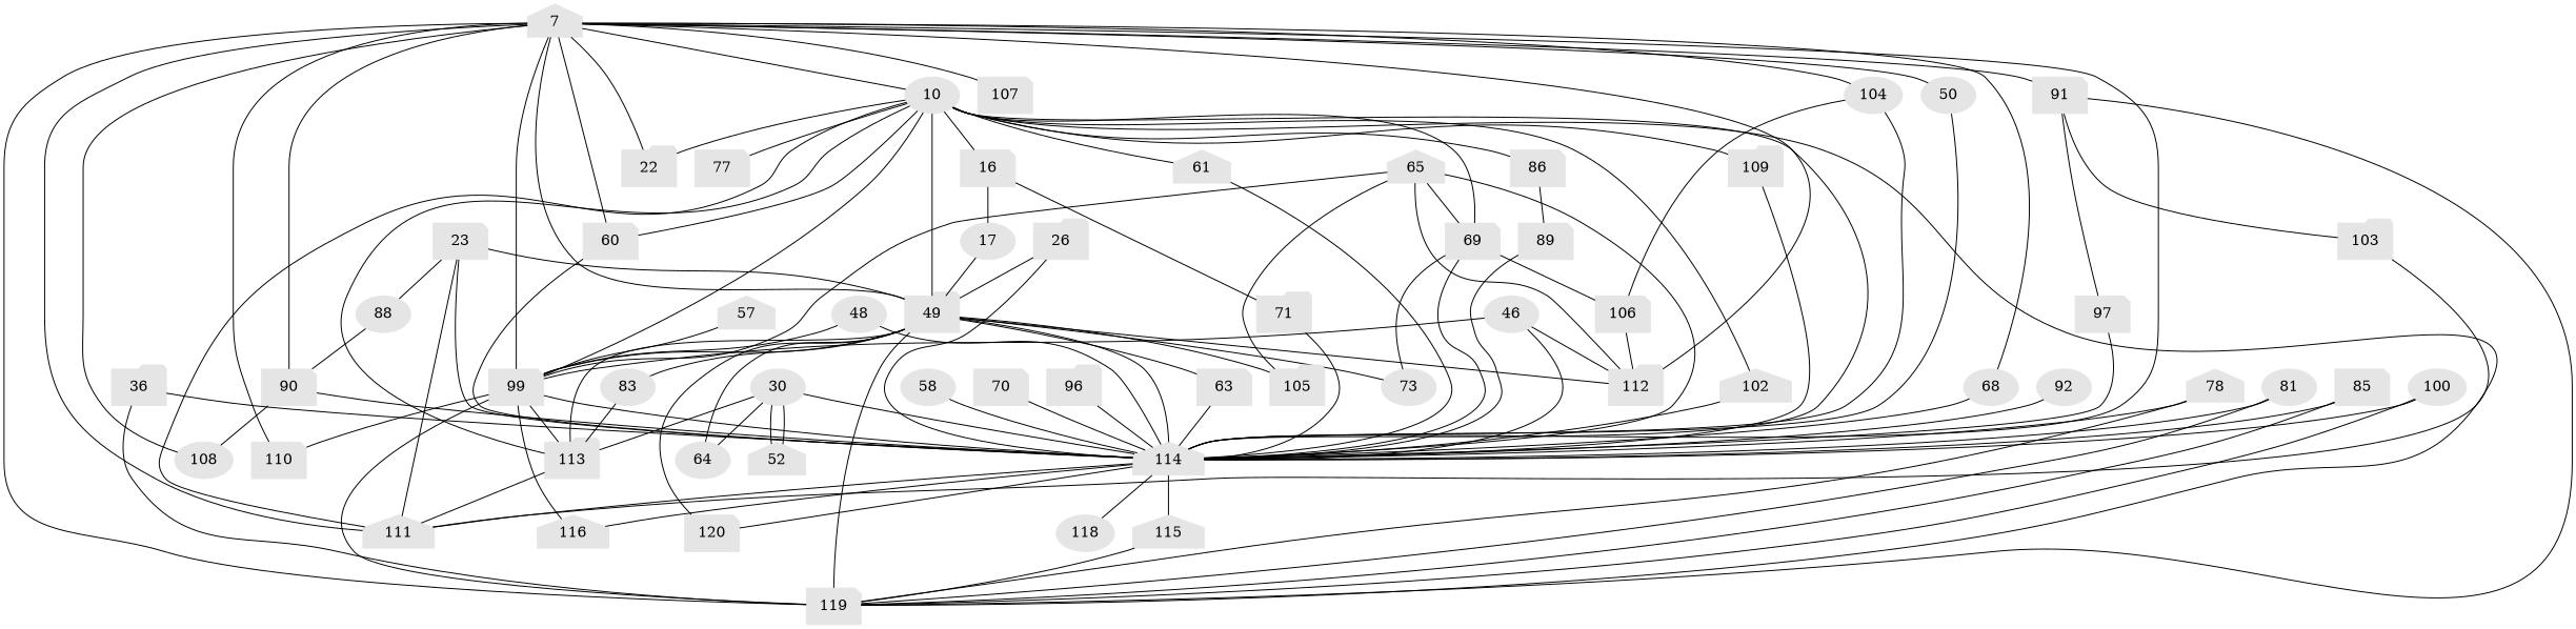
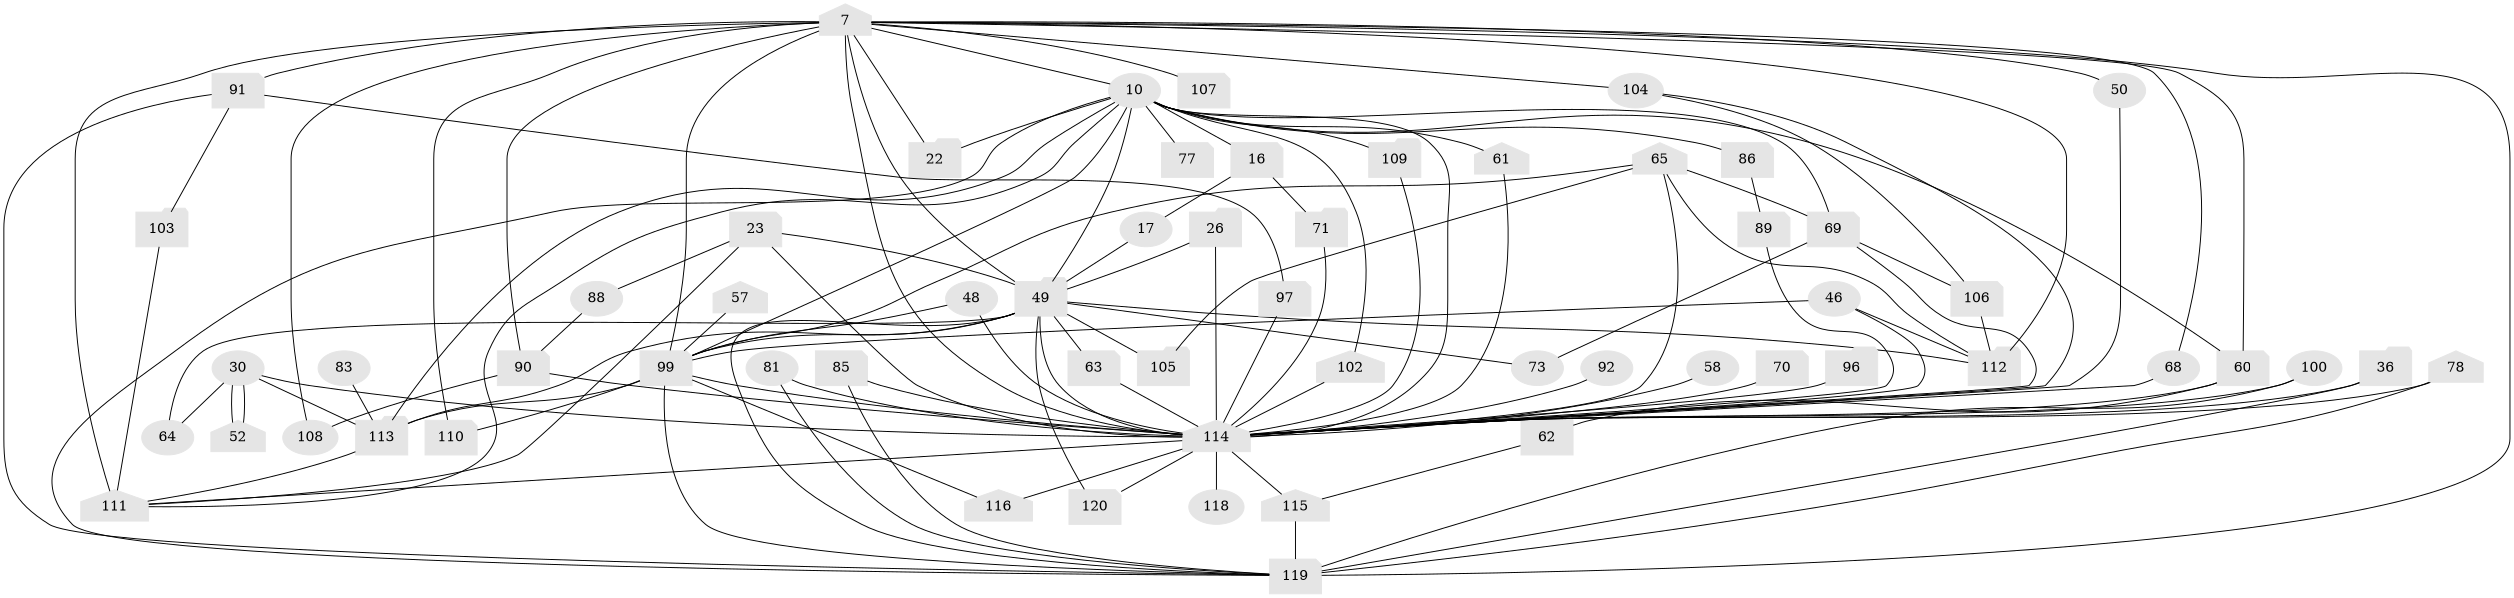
  graph {
    node [color=gray90 shape=note style=filled]
    7 [shape=house super="+4"]
    10 [shape=ellipse super="+6"]
    22 [shape=folder]
    49 [shape=folder super="+33+5"]
    50 [shape=ellipse]
    60 [super="+19+31"]
    68 [shape=ellipse super="+45"]
    90 [super="+84"]
    91 [super="+15"]
    99 [super="+82+9"]
    104 [shape=ellipse super="+11"]
    107
    108 [shape=ellipse super="+13"]
    110 [super="+67"]
    112 [shape=folder super="+51+101"]
    114 [shape=house super="+76+79+27+56"]
    n17 [label=111 shape=house super="+66+94+80"]
    119 [super="+29+37+74+93+53"]
    16
    61 [shape=house]
    69 [super="+18+32"]
    77
    86
    102 [shape=house super="+59"]
    109 [shape=folder]
    113 [shape=folder super="+75+111"]
    64 [shape=ellipse]
    63 [super="+43"]
    73 [shape=ellipse]
    83 [shape=ellipse]
    105 [shape=folder]
    120
+   62 [shape=folder]
    97
    103 [shape=folder]
    116 [shape=house]
    106
    115 [shape=house super="+35"]
    118 [shape=ellipse]
    17 [shape=ellipse]
    71 [shape=folder]
    89
    92 [shape=ellipse]
    23 [super="+20"]
    88 [shape=ellipse]
    26 [shape=folder]
    30 [shape=ellipse]
    52 [shape=house]
    36 [shape=folder]
    46 [shape=ellipse]
    57 [shape=house]
    58 [shape=ellipse]
    65 [shape=house super="+38"]
    70
    78 [shape=house]
    81 [shape=ellipse]
    85
    96 [shape=folder]
    n59 [label=48 shape=ellipse]
    100 [shape=ellipse]
    7 -- 10 [weight=4]
    7 -- 22
    7 -- 49 [weight=5]
    7 -- 50
    7 -- 60
    7 -- 68
    7 -- 90
    7 -- 91 [weight=3]
    7 -- 99 [weight=5]
    7 -- 104 [weight=2]
    7 -- 107 [weight=2]
    7 -- 108 [weight=3]
    7 -- 110
    7 -- 112 [weight=2]
    7 -- 114 [weight=6]
    7 -- n17 [weight=4]
    7 -- 119 [weight=5]
    10 -- 22
    10 -- 49 [weight=5]
    10 -- 60
    10 -- 99 [weight=4]
    10 -- 114 [weight=7]
    10 -- n17
    10 -- 119 [weight=2]
    10 -- 16 [weight=2]
    10 -- 61
    10 -- 69 [weight=3]
    10 -- 77 [weight=2]
    10 -- 86
    10 -- 102
    10 -- 109
    10 -- 113 [weight=2]
    49 -- 99 [weight=4]
    49 -- 112
    49 -- 114 [weight=6]
    49 -- 119 [weight=3]
    49 -- 113
    49 -- 64
    49 -- 63
    49 -- 73
-   49 -- 83
    49 -- 105
    49 -- 120
    50 -- 114
    60 -- 114 [weight=2]
+   60 -- 62
    68 -- 114 [weight=2]
    90 -- 108
    90 -- 114 [weight=2]
    91 -- 119
    91 -- 97
    91 -- 103
    99 -- 110 [weight=2]
    99 -- 114 [weight=9]
    99 -- 119
    99 -- 113
    99 -- 116
    104 -- 114
    104 -- 106
    114 -- n17
    114 -- 120
    114 -- 116
    114 -- 115
    114 -- 118 [weight=2]
    16 -- 17
    16 -- 71
    61 -- 114
    69 -- 114
    69 -- 73
    69 -- 106
    86 -- 89
    102 -- 114 [weight=2]
    109 -- 114
    113 -- n17
    63 -- 114 [weight=2]
    83 -- 113
+   62 -- 115
    97 -- 114
    103 -- n17
    106 -- 112
    115 -- 119 [weight=2]
    17 -- 49
    71 -- 114
    89 -- 114
    92 -- 114
    23 -- 49 [weight=2]
    23 -- 114
    23 -- n17
    23 -- 88
    88 -- 90
    26 -- 49
    26 -- 114
    30 -- 114 [weight=2]
    30 -- 113
    30 -- 64
    30 -- 52
    30 -- 52
    36 -- 114
    36 -- 119
    46 -- 99
    46 -- 112
    46 -- 114
    57 -- 99 [weight=2]
    58 -- 114 [weight=2]
    65 -- 99
    65 -- 112
    65 -- 114 [weight=2]
    65 -- 69
    65 -- 105
    70 -- 114 [weight=2]
    78 -- 114
    78 -- 119
    81 -- 114
    81 -- 119
    85 -- 114
    85 -- 119
    96 -- 114 [weight=2]
    n59 -- 99
    n59 -- 114
    100 -- 114
    100 -- 119
  }
